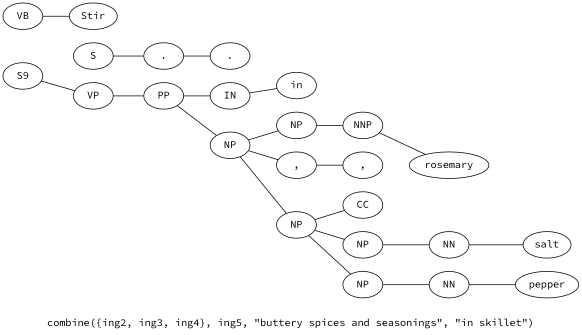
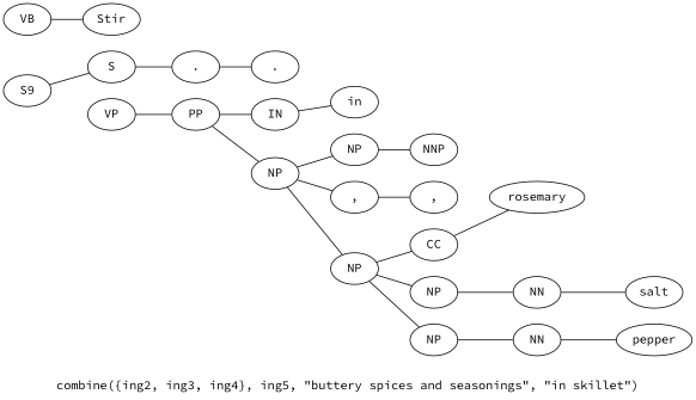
  graph {
    fontname="Source Code Pro"
    label="combine({ing2, ing3, ing4}, ing5, \"buttery spices and seasonings\", \"in skillet\")"
    rankdir=LR
    node [fontname="Source Code Pro"]
    edge [fontname="Source Code Pro"]
    n1 [label=S9]
    n2 [label=S]
    n3 [label="."]
    n4 [label=VP]
    n5 [label=PP]
    n6 [label="."]
    n7 [label=VB]
    n8 [label=Stir]
    n9 [label=IN]
    n10 [label=NP]
    n11 [label=in]
    n12 [label=NP]
    n13 [label=","]
    n14 [label=NP]
    n15 [label=NNP]
    n16 [label=","]
    n17 [label=NP]
    n18 [label=CC]
    n19 [label=NP]
    n20 [label=rosemary]
    n21 [label=NN]
    n22 [label=NN]
    n23 [label=salt]
    n24 [label=pepper]
-   n1 -- n4
+   n1 -- n2
    n2 -- n3
    n3 -- n6
    n4 -- n5
    n5 -- n9
    n5 -- n10
    n7 -- n8
    n9 -- n11
    n10 -- n12
    n10 -- n13
    n10 -- n14
    n12 -- n15
    n13 -- n16
    n14 -- n17
    n14 -- n18
    n14 -- n19
-   n15 -- n20
+   n18 -- n20
    n17 -- n21
    n19 -- n22
    n21 -- n23
    n22 -- n24
  }
